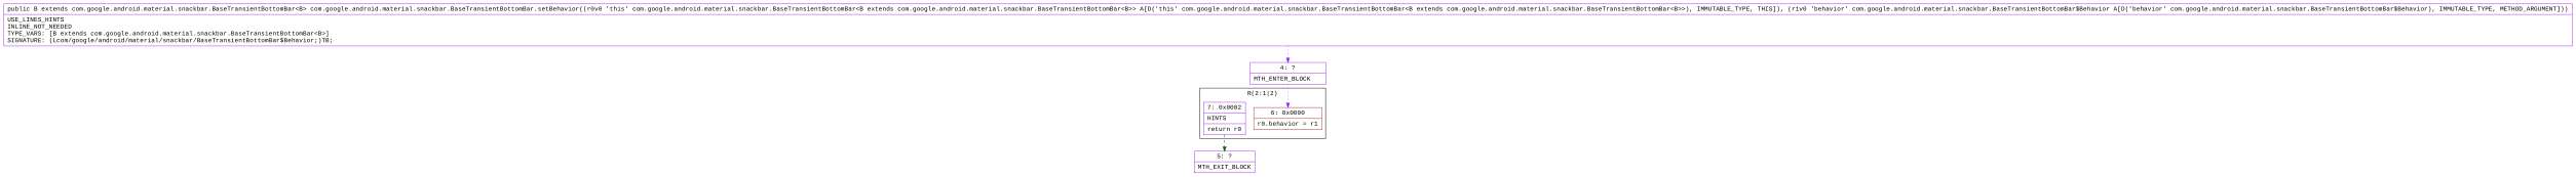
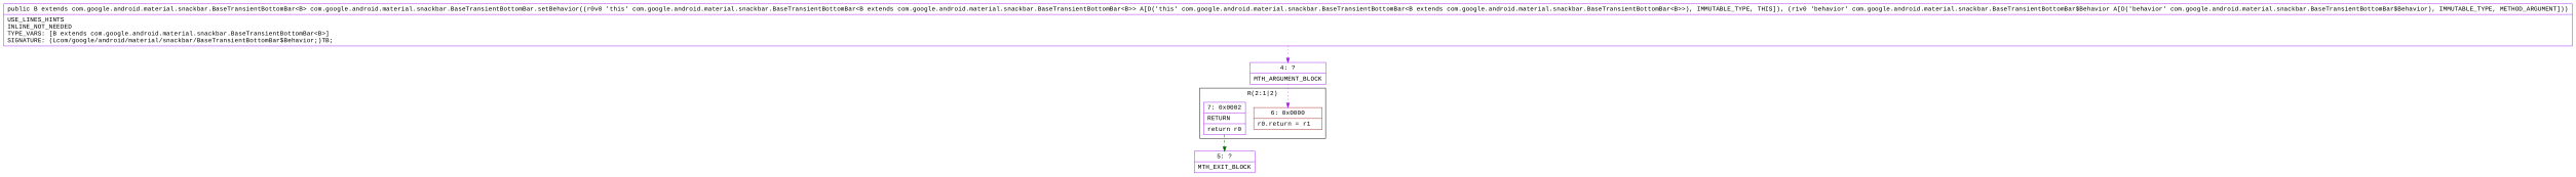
  digraph {
    fontname="Liberation Mono"
    node [color=purple fontname="Liberation Mono" shape=record]
    edge [color=purple fontname="Liberation Mono" style=dotted]
-   n1 [color=brown label="{6\:\ 0x0000|r0.behavior = r1\l}"]
-   n2 [label="{7\:\ 0x0002|HINTS\l|return r0\l}"]
+   n1 [color=brown label="{6\:\ 0x0000|r0.return = r1\l}"]
+   n2 [label="{7\:\ 0x0002|RETURN\l|return r0\l}"]
    n3 [label="{5\:\ ?|MTH_EXIT_BLOCK\l}"]
-   n4 [label="{4\:\ ?|MTH_ENTER_BLOCK\l}"]
+   n4 [label="{4\:\ ?|MTH_ARGUMENT_BLOCK\l}"]
    n5 [label="{public B extends com.google.android.material.snackbar.BaseTransientBottomBar\<B\> com.google.android.material.snackbar.BaseTransientBottomBar.setBehavior((r0v0 'this' com.google.android.material.snackbar.BaseTransientBottomBar\<B extends com.google.android.material.snackbar.BaseTransientBottomBar\<B\>\> A[D('this' com.google.android.material.snackbar.BaseTransientBottomBar\<B extends com.google.android.material.snackbar.BaseTransientBottomBar\<B\>\>), IMMUTABLE_TYPE, THIS]), (r1v0 'behavior' com.google.android.material.snackbar.BaseTransientBottomBar$Behavior A[D('behavior' com.google.android.material.snackbar.BaseTransientBottomBar$Behavior), IMMUTABLE_TYPE, METHOD_ARGUMENT]))  | USE_LINES_HINTS\lINLINE_NOT_NEEDED\lTYPE_VARS: [B extends com.google.android.material.snackbar.BaseTransientBottomBar\<B\>]\lSIGNATURE: (Lcom\/google\/android\/material\/snackbar\/BaseTransientBottomBar$Behavior;)TB;\l}"]
    subgraph cluster_1 {
      label="R(2:1|2)"
      n1
      n2
    }
    n2 -> n3 [color=darkgreen style=dashed]
    n4 -> n1
    n5 -> n4
  }
